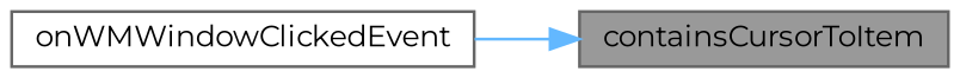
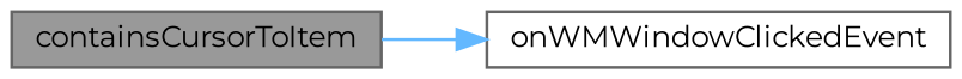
  digraph {
    rankdir=RL
    fontname=Montserrat
    node [fontname=Montserrat fontsize=10 shape=box style=filled]
    n1 [color=gray40 fillcolor=grey60 fontcolor=black height=0.2 label=containsCursorToItem width=0.4]
    n2 [color=grey40 fillcolor=white height=0.2 label=onWMWindowClickedEvent width=0.4]
-   n1 -> n2 [color=steelblue1 dir=back fontname=Montserrat fontsize=10 labelfontname=Helvetica labelfontsize=10 style=solid]
+   n2 -> n1 [color=steelblue1 dir=back fontname=Montserrat fontsize=10 labelfontname=Helvetica labelfontsize=10 style=solid]
  }
